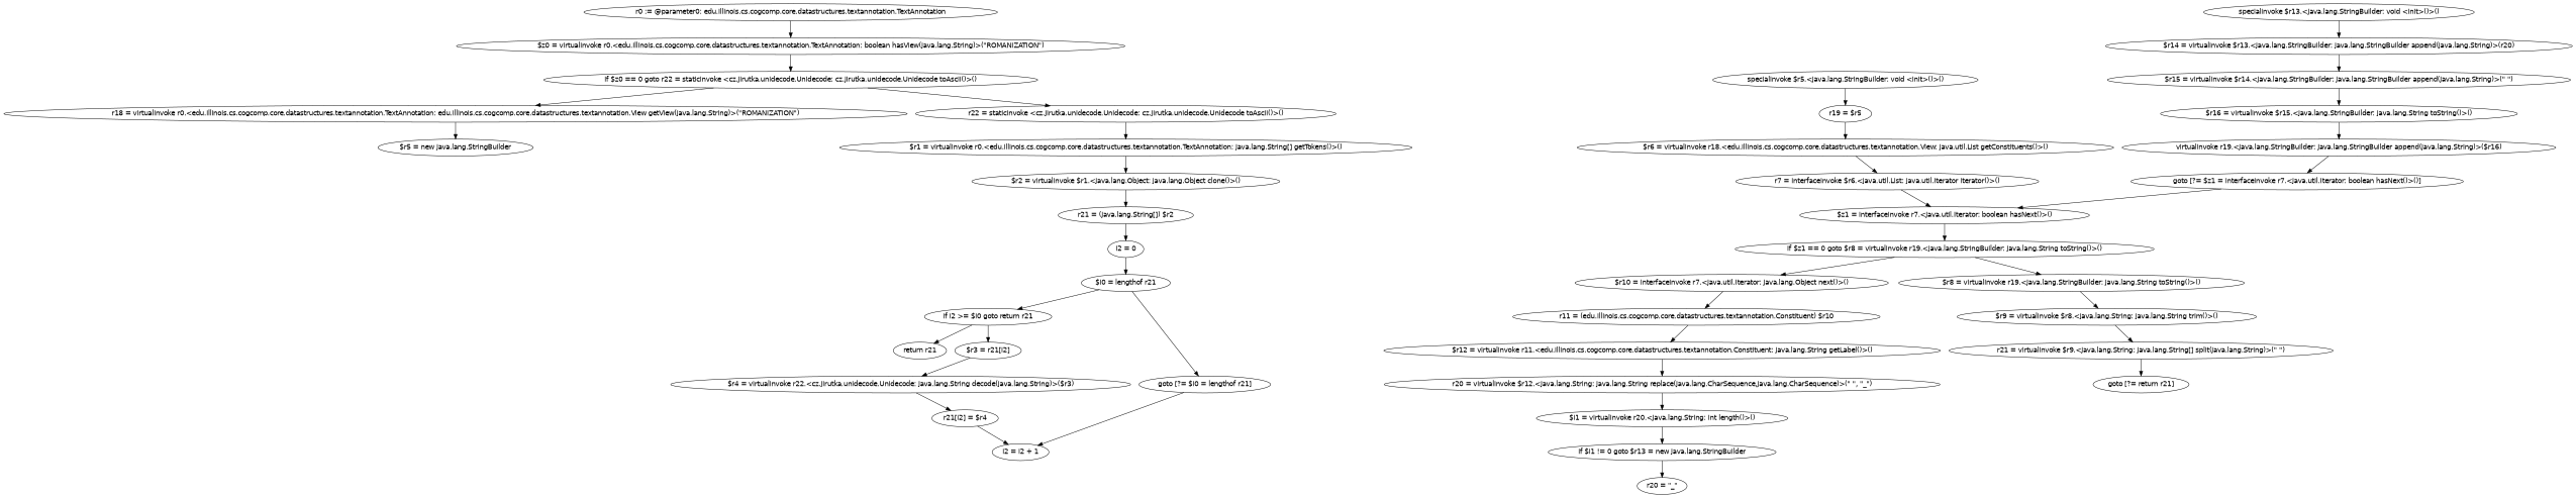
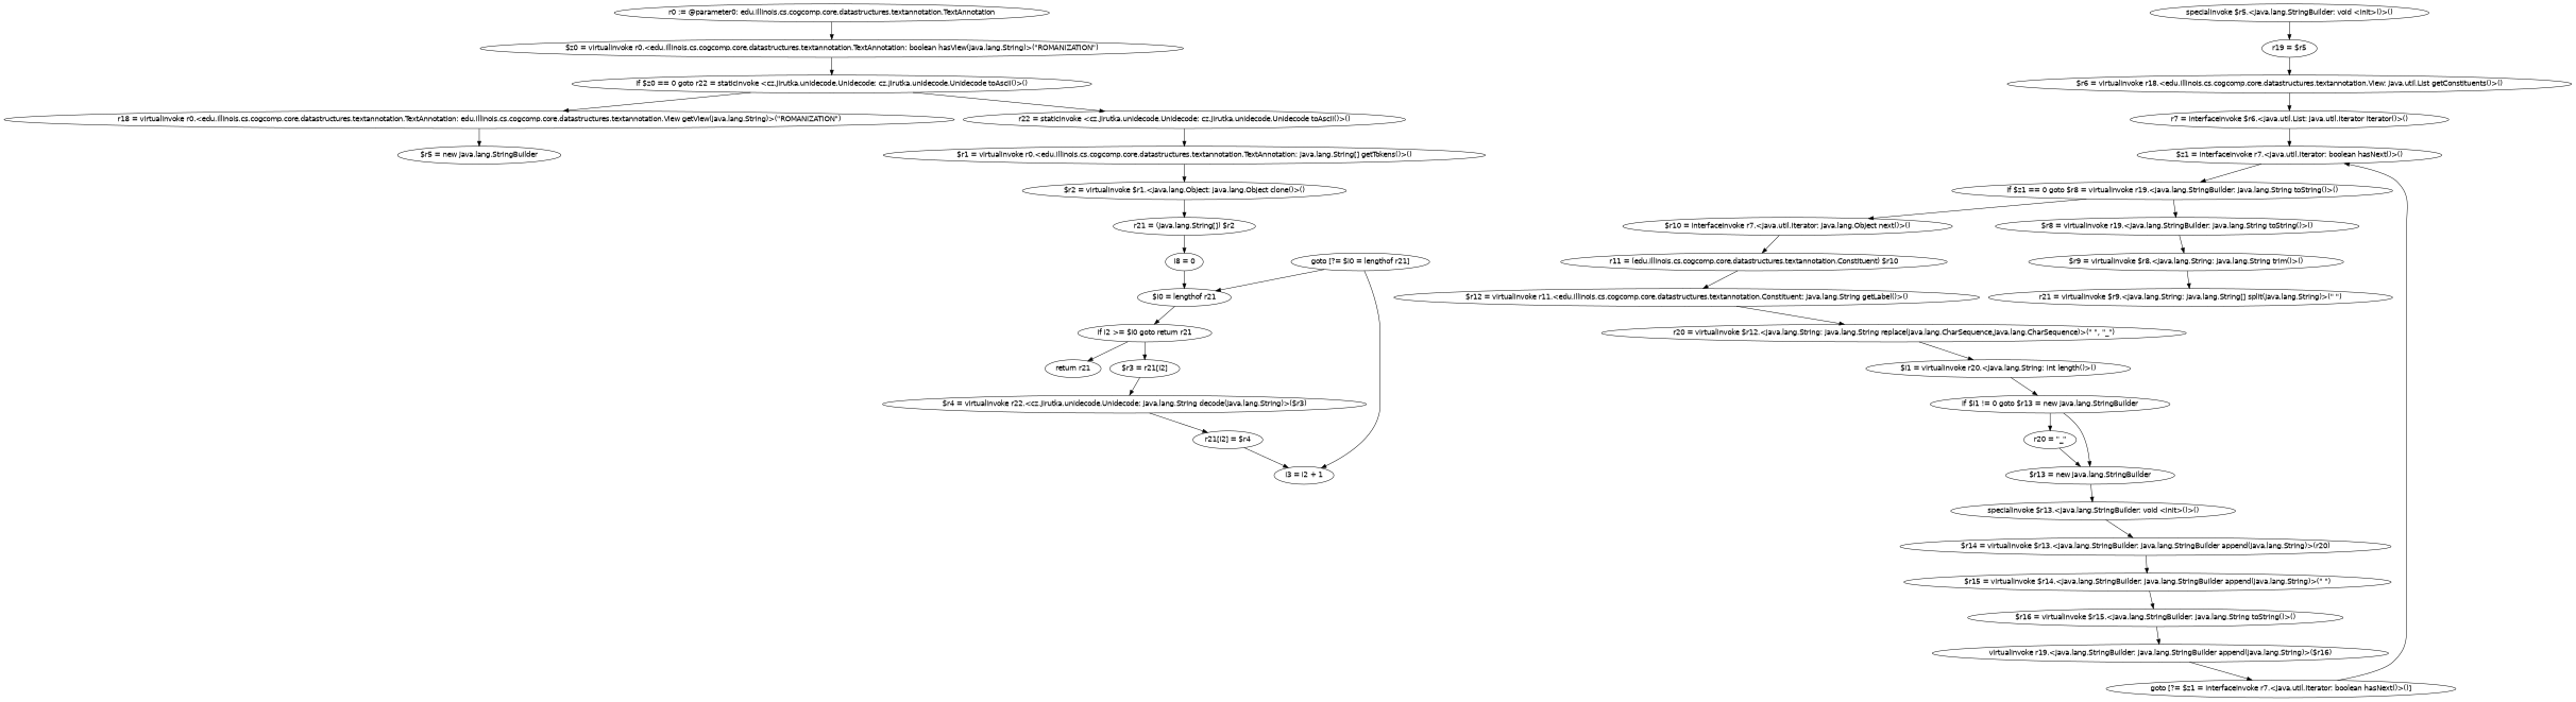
  digraph {
    fontname="DejaVu Sans"
    node [fontname="DejaVu Sans"]
    edge [fontname="DejaVu Sans"]
    "r0 := @parameter0: edu.illinois.cs.cogcomp.core.datastructures.textannotation.TextAnnotation"
    "$z0 = virtualinvoke r0.<edu.illinois.cs.cogcomp.core.datastructures.textannotation.TextAnnotation: boolean hasView(java.lang.String)>(\"ROMANIZATION\")"
    "if $z0 == 0 goto r22 = staticinvoke <cz.jirutka.unidecode.Unidecode: cz.jirutka.unidecode.Unidecode toAscii()>()"
    "r18 = virtualinvoke r0.<edu.illinois.cs.cogcomp.core.datastructures.textannotation.TextAnnotation: edu.illinois.cs.cogcomp.core.datastructures.textannotation.View getView(java.lang.String)>(\"ROMANIZATION\")"
    "r22 = staticinvoke <cz.jirutka.unidecode.Unidecode: cz.jirutka.unidecode.Unidecode toAscii()>()"
    "$r5 = new java.lang.StringBuilder"
    "$r1 = virtualinvoke r0.<edu.illinois.cs.cogcomp.core.datastructures.textannotation.TextAnnotation: java.lang.String[] getTokens()>()"
    "specialinvoke $r5.<java.lang.StringBuilder: void <init>()>()"
    "r19 = $r5"
    "$r6 = virtualinvoke r18.<edu.illinois.cs.cogcomp.core.datastructures.textannotation.View: java.util.List getConstituents()>()"
    "r7 = interfaceinvoke $r6.<java.util.List: java.util.Iterator iterator()>()"
    "$z1 = interfaceinvoke r7.<java.util.Iterator: boolean hasNext()>()"
    "if $z1 == 0 goto $r8 = virtualinvoke r19.<java.lang.StringBuilder: java.lang.String toString()>()"
    "$r10 = interfaceinvoke r7.<java.util.Iterator: java.lang.Object next()>()"
    "$r8 = virtualinvoke r19.<java.lang.StringBuilder: java.lang.String toString()>()"
    "r11 = (edu.illinois.cs.cogcomp.core.datastructures.textannotation.Constituent) $r10"
    "$r9 = virtualinvoke $r8.<java.lang.String: java.lang.String trim()>()"
    "$r12 = virtualinvoke r11.<edu.illinois.cs.cogcomp.core.datastructures.textannotation.Constituent: java.lang.String getLabel()>()"
    "r20 = virtualinvoke $r12.<java.lang.String: java.lang.String replace(java.lang.CharSequence,java.lang.CharSequence)>(\" \", \"_\")"
    "$i1 = virtualinvoke r20.<java.lang.String: int length()>()"
    "if $i1 != 0 goto $r13 = new java.lang.StringBuilder"
    "r20 = \"_\""
+   "$r13 = new java.lang.StringBuilder"
    "specialinvoke $r13.<java.lang.StringBuilder: void <init>()>()"
    "$r14 = virtualinvoke $r13.<java.lang.StringBuilder: java.lang.StringBuilder append(java.lang.String)>(r20)"
    "$r15 = virtualinvoke $r14.<java.lang.StringBuilder: java.lang.StringBuilder append(java.lang.String)>(\" \")"
    "$r16 = virtualinvoke $r15.<java.lang.StringBuilder: java.lang.String toString()>()"
    "virtualinvoke r19.<java.lang.StringBuilder: java.lang.StringBuilder append(java.lang.String)>($r16)"
    "goto [?= $z1 = interfaceinvoke r7.<java.util.Iterator: boolean hasNext()>()]"
    "r21 = virtualinvoke $r9.<java.lang.String: java.lang.String[] split(java.lang.String)>(\" \")"
-   "goto [?= return r21]"
    "$r2 = virtualinvoke $r1.<java.lang.Object: java.lang.Object clone()>()"
    "r21 = (java.lang.String[]) $r2"
-   "i2 = 0"
+   "i2 = 0" [label="i8 = 0"]
    "$i0 = lengthof r21"
    "if i2 >= $i0 goto return r21"
    "return r21"
    "$r3 = r21[i2]"
    "$r4 = virtualinvoke r22.<cz.jirutka.unidecode.Unidecode: java.lang.String decode(java.lang.String)>($r3)"
    "r21[i2] = $r4"
-   "i2 = i2 + 1"
+   "i2 = i2 + 1" [label="i3 = i2 + 1"]
    "goto [?= $i0 = lengthof r21]"
    "r0 := @parameter0: edu.illinois.cs.cogcomp.core.datastructures.textannotation.TextAnnotation" -> "$z0 = virtualinvoke r0.<edu.illinois.cs.cogcomp.core.datastructures.textannotation.TextAnnotation: boolean hasView(java.lang.String)>(\"ROMANIZATION\")"
    "$z0 = virtualinvoke r0.<edu.illinois.cs.cogcomp.core.datastructures.textannotation.TextAnnotation: boolean hasView(java.lang.String)>(\"ROMANIZATION\")" -> "if $z0 == 0 goto r22 = staticinvoke <cz.jirutka.unidecode.Unidecode: cz.jirutka.unidecode.Unidecode toAscii()>()"
    "if $z0 == 0 goto r22 = staticinvoke <cz.jirutka.unidecode.Unidecode: cz.jirutka.unidecode.Unidecode toAscii()>()" -> "r18 = virtualinvoke r0.<edu.illinois.cs.cogcomp.core.datastructures.textannotation.TextAnnotation: edu.illinois.cs.cogcomp.core.datastructures.textannotation.View getView(java.lang.String)>(\"ROMANIZATION\")"
    "if $z0 == 0 goto r22 = staticinvoke <cz.jirutka.unidecode.Unidecode: cz.jirutka.unidecode.Unidecode toAscii()>()" -> "r22 = staticinvoke <cz.jirutka.unidecode.Unidecode: cz.jirutka.unidecode.Unidecode toAscii()>()"
    "r18 = virtualinvoke r0.<edu.illinois.cs.cogcomp.core.datastructures.textannotation.TextAnnotation: edu.illinois.cs.cogcomp.core.datastructures.textannotation.View getView(java.lang.String)>(\"ROMANIZATION\")" -> "$r5 = new java.lang.StringBuilder"
    "r22 = staticinvoke <cz.jirutka.unidecode.Unidecode: cz.jirutka.unidecode.Unidecode toAscii()>()" -> "$r1 = virtualinvoke r0.<edu.illinois.cs.cogcomp.core.datastructures.textannotation.TextAnnotation: java.lang.String[] getTokens()>()"
    "$r1 = virtualinvoke r0.<edu.illinois.cs.cogcomp.core.datastructures.textannotation.TextAnnotation: java.lang.String[] getTokens()>()" -> "$r2 = virtualinvoke $r1.<java.lang.Object: java.lang.Object clone()>()"
    "specialinvoke $r5.<java.lang.StringBuilder: void <init>()>()" -> "r19 = $r5"
    "r19 = $r5" -> "$r6 = virtualinvoke r18.<edu.illinois.cs.cogcomp.core.datastructures.textannotation.View: java.util.List getConstituents()>()"
    "$r6 = virtualinvoke r18.<edu.illinois.cs.cogcomp.core.datastructures.textannotation.View: java.util.List getConstituents()>()" -> "r7 = interfaceinvoke $r6.<java.util.List: java.util.Iterator iterator()>()"
    "r7 = interfaceinvoke $r6.<java.util.List: java.util.Iterator iterator()>()" -> "$z1 = interfaceinvoke r7.<java.util.Iterator: boolean hasNext()>()"
    "$z1 = interfaceinvoke r7.<java.util.Iterator: boolean hasNext()>()" -> "if $z1 == 0 goto $r8 = virtualinvoke r19.<java.lang.StringBuilder: java.lang.String toString()>()"
    "if $z1 == 0 goto $r8 = virtualinvoke r19.<java.lang.StringBuilder: java.lang.String toString()>()" -> "$r10 = interfaceinvoke r7.<java.util.Iterator: java.lang.Object next()>()"
    "if $z1 == 0 goto $r8 = virtualinvoke r19.<java.lang.StringBuilder: java.lang.String toString()>()" -> "$r8 = virtualinvoke r19.<java.lang.StringBuilder: java.lang.String toString()>()"
    "$r10 = interfaceinvoke r7.<java.util.Iterator: java.lang.Object next()>()" -> "r11 = (edu.illinois.cs.cogcomp.core.datastructures.textannotation.Constituent) $r10"
    "$r8 = virtualinvoke r19.<java.lang.StringBuilder: java.lang.String toString()>()" -> "$r9 = virtualinvoke $r8.<java.lang.String: java.lang.String trim()>()"
    "r11 = (edu.illinois.cs.cogcomp.core.datastructures.textannotation.Constituent) $r10" -> "$r12 = virtualinvoke r11.<edu.illinois.cs.cogcomp.core.datastructures.textannotation.Constituent: java.lang.String getLabel()>()"
    "$r9 = virtualinvoke $r8.<java.lang.String: java.lang.String trim()>()" -> "r21 = virtualinvoke $r9.<java.lang.String: java.lang.String[] split(java.lang.String)>(\" \")"
    "$r12 = virtualinvoke r11.<edu.illinois.cs.cogcomp.core.datastructures.textannotation.Constituent: java.lang.String getLabel()>()" -> "r20 = virtualinvoke $r12.<java.lang.String: java.lang.String replace(java.lang.CharSequence,java.lang.CharSequence)>(\" \", \"_\")"
    "r20 = virtualinvoke $r12.<java.lang.String: java.lang.String replace(java.lang.CharSequence,java.lang.CharSequence)>(\" \", \"_\")" -> "$i1 = virtualinvoke r20.<java.lang.String: int length()>()"
    "$i1 = virtualinvoke r20.<java.lang.String: int length()>()" -> "if $i1 != 0 goto $r13 = new java.lang.StringBuilder"
    "if $i1 != 0 goto $r13 = new java.lang.StringBuilder" -> "r20 = \"_\""
+   "if $i1 != 0 goto $r13 = new java.lang.StringBuilder" -> "$r13 = new java.lang.StringBuilder"
+   "r20 = \"_\"" -> "$r13 = new java.lang.StringBuilder"
+   "$r13 = new java.lang.StringBuilder" -> "specialinvoke $r13.<java.lang.StringBuilder: void <init>()>()"
    "specialinvoke $r13.<java.lang.StringBuilder: void <init>()>()" -> "$r14 = virtualinvoke $r13.<java.lang.StringBuilder: java.lang.StringBuilder append(java.lang.String)>(r20)"
    "$r14 = virtualinvoke $r13.<java.lang.StringBuilder: java.lang.StringBuilder append(java.lang.String)>(r20)" -> "$r15 = virtualinvoke $r14.<java.lang.StringBuilder: java.lang.StringBuilder append(java.lang.String)>(\" \")"
    "$r15 = virtualinvoke $r14.<java.lang.StringBuilder: java.lang.StringBuilder append(java.lang.String)>(\" \")" -> "$r16 = virtualinvoke $r15.<java.lang.StringBuilder: java.lang.String toString()>()"
    "$r16 = virtualinvoke $r15.<java.lang.StringBuilder: java.lang.String toString()>()" -> "virtualinvoke r19.<java.lang.StringBuilder: java.lang.StringBuilder append(java.lang.String)>($r16)"
    "virtualinvoke r19.<java.lang.StringBuilder: java.lang.StringBuilder append(java.lang.String)>($r16)" -> "goto [?= $z1 = interfaceinvoke r7.<java.util.Iterator: boolean hasNext()>()]"
    "goto [?= $z1 = interfaceinvoke r7.<java.util.Iterator: boolean hasNext()>()]" -> "$z1 = interfaceinvoke r7.<java.util.Iterator: boolean hasNext()>()"
-   "r21 = virtualinvoke $r9.<java.lang.String: java.lang.String[] split(java.lang.String)>(\" \")" -> "goto [?= return r21]"
    "$r2 = virtualinvoke $r1.<java.lang.Object: java.lang.Object clone()>()" -> "r21 = (java.lang.String[]) $r2"
    "r21 = (java.lang.String[]) $r2" -> "i2 = 0"
    "i2 = 0" -> "$i0 = lengthof r21"
    "$i0 = lengthof r21" -> "if i2 >= $i0 goto return r21"
    "if i2 >= $i0 goto return r21" -> "return r21"
    "if i2 >= $i0 goto return r21" -> "$r3 = r21[i2]"
    "$r3 = r21[i2]" -> "$r4 = virtualinvoke r22.<cz.jirutka.unidecode.Unidecode: java.lang.String decode(java.lang.String)>($r3)"
    "$r4 = virtualinvoke r22.<cz.jirutka.unidecode.Unidecode: java.lang.String decode(java.lang.String)>($r3)" -> "r21[i2] = $r4"
    "r21[i2] = $r4" -> "i2 = i2 + 1"
-   "$i0 = lengthof r21" -> "goto [?= $i0 = lengthof r21]"
+   "goto [?= $i0 = lengthof r21]" -> "$i0 = lengthof r21"
    "goto [?= $i0 = lengthof r21]" -> "i2 = i2 + 1"
  }
